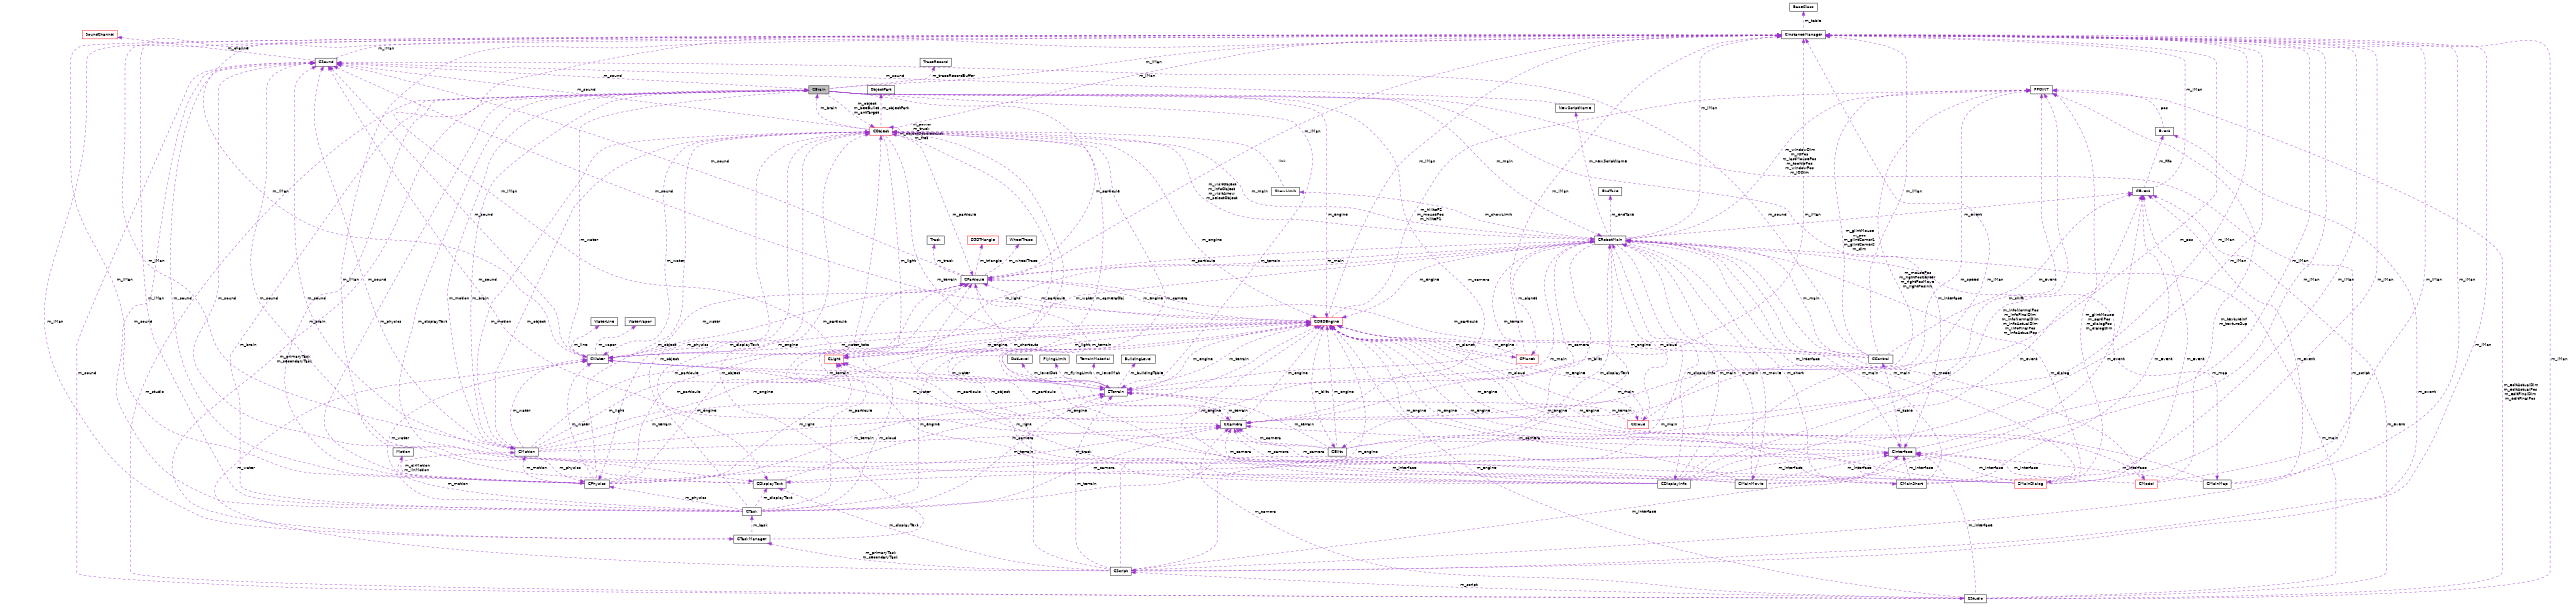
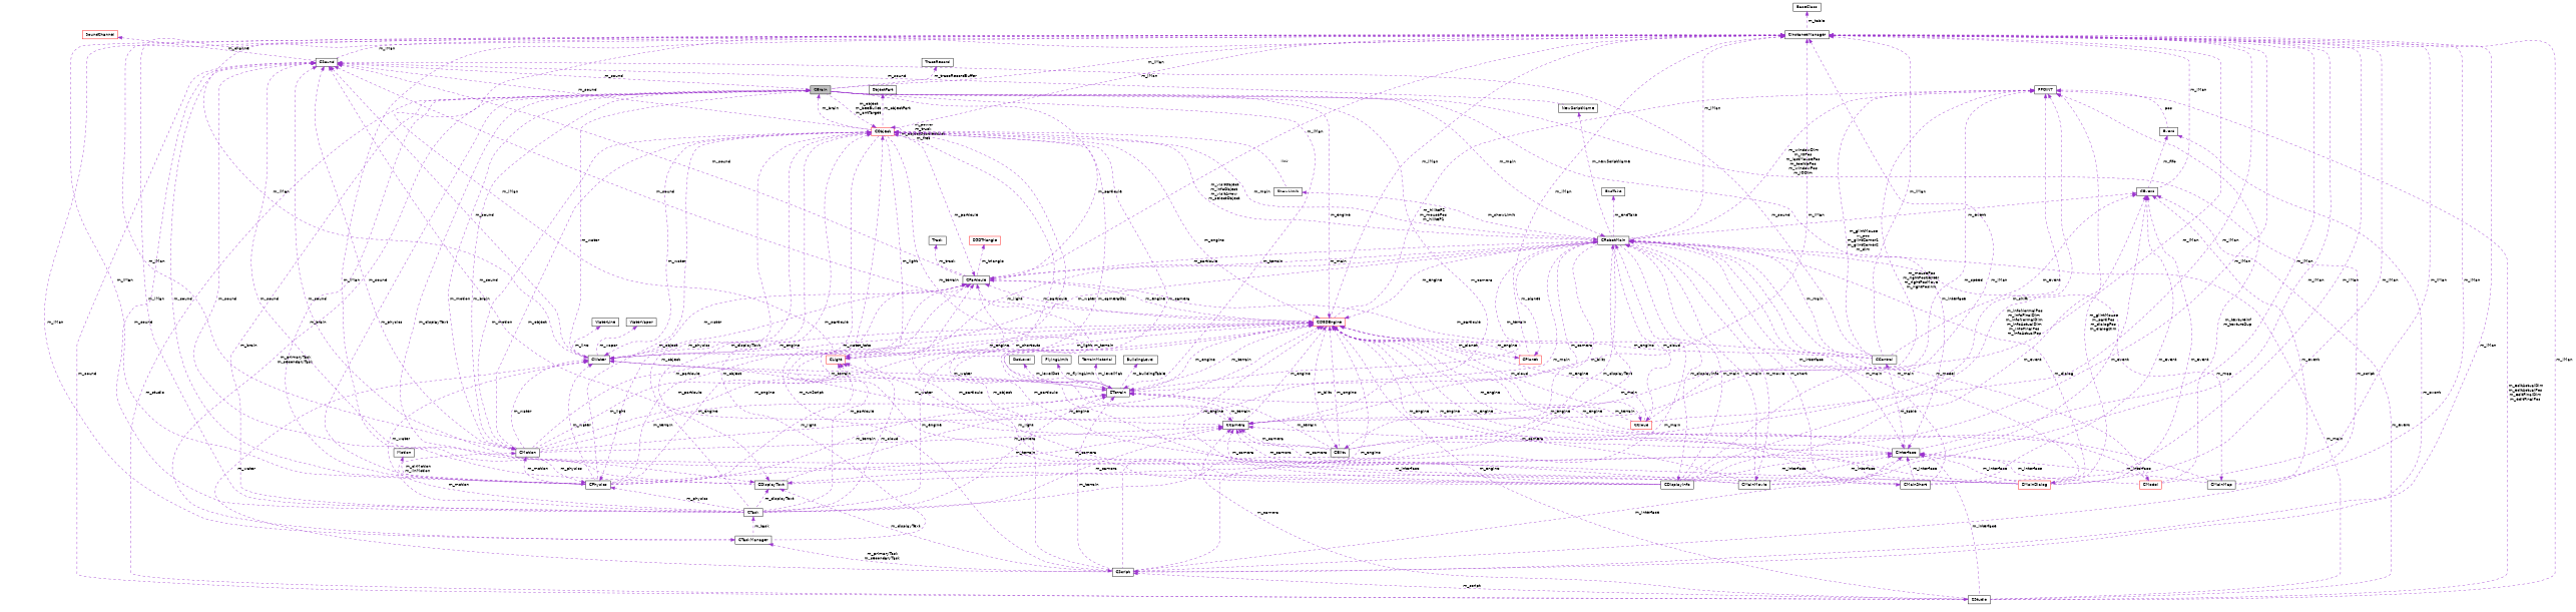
  digraph {
    node [color=black fillcolor=white fontname=Helvetica fontsize=10 shape=record style=filled]
    edge [color=darkorchid3 dir=back fontname=Helvetica fontsize=10 labelfontname=Helvetica labelfontsize=10 style=dashed]
    n1 [fillcolor=grey75 fontcolor=black height=0.2 label=CBrain width=0.4]
    n2 [color=red height=0.2 label=CObject width=0.4]
    n3 [height=0.2 label=CTask width=0.4]
    n4 [height=0.2 label=CPhysics width=0.4]
    n5 [height=0.2 label=CMotion width=0.4]
    n6 [height=0.2 label=CRobotMain width=0.4]
    n7 [height=0.2 label=CDisplayInfo width=0.4]
    n8 [height=0.2 label=CCamera width=0.4]
    n9 [height=0.2 label=CScript width=0.4]
    n10 [height=0.2 label=CTaskManager width=0.4]
    n11 [height=0.2 label=CMainShort width=0.4]
    n12 [height=0.2 label=ShowLimit width=0.4]
    n13 [height=0.2 label=CParticule width=0.4]
    n14 [height=0.2 label=CWater width=0.4]
    n15 [color=red height=0.2 label=CD8DEngine width=0.4]
    n16 [height=0.2 label=CControl width=0.4]
    n17 [color=red height=0.2 label=CMainDialog width=0.4]
    n18 [height=0.2 label=CTerrain width=0.4]
    n19 [height=0.2 label=CBlitz width=0.4]
    n20 [color=red height=0.2 label=CLight width=0.4]
    n21 [height=0.2 label=CDisplayText width=0.4]
    n22 [height=0.2 label=CInterface width=0.4]
    n23 [color=red height=0.2 label=CCloud width=0.4]
    n24 [height=0.2 label=CMainMovie width=0.4]
    n25 [color=red height=0.2 label=CModel width=0.4]
    n26 [color=red height=0.2 label=CPlanet width=0.4]
    n27 [height=0.2 label=CMainMap width=0.4]
    n28 [height=0.2 label=CStudio width=0.4]
    n29 [height=0.2 label=CInstanceManager width=0.4]
    n30 [height=0.2 label=CEvent width=0.4]
    n31 [height=0.2 label=CSound width=0.4]
    n32 [height=0.2 label=NewScriptName width=0.4]
    n33 [height=0.2 label=BaseClass width=0.4]
    n34 [height=0.2 label=TerrainMaterial width=0.4]
    n35 [height=0.2 label=BuildingLevel width=0.4]
    n36 [height=0.2 label=DotLevel width=0.4]
    n37 [height=0.2 label=FPOINT width=0.4]
    n38 [height=0.2 label=Event width=0.4]
    n39 [color=red height=0.2 label=SoundChannel width=0.4]
    n40 [height=0.2 label=EndTake width=0.4]
    n41 [height=0.2 label=Motion width=0.4]
    n42 [height=0.2 label=ObjectPart width=0.4]
    n43 [height=0.2 label=FlyingLimit width=0.4]
    n44 [height=0.2 label=WaterLine width=0.4]
    n45 [height=0.2 label=WaterVapor width=0.4]
    n46 [height=0.2 label=Track width=0.4]
    n47 [color=red height=0.2 label=D9DTriangle width=0.4]
-   n48 [height=0.2 label=WheelTrace width=0.4]
    n49 [height=0.2 label=TraceRecord width=0.4]
    n1 -> n2 [label=" m_brain"]
    n1 -> n3 [label=" m_brain"]
    n1 -> n4 [label=" m_brain"]
    n1 -> n5 [label=" m_brain"]
    n2 -> n1 [label=" m_object\nm_beeBullet\nm_antTarget"]
    n2 -> n2 [label=" m_power\nm_truck\nm_objectDeselectList\nm_fret"]
    n2 -> n3 [label=" m_object"]
    n2 -> n4 [label=" m_object"]
    n2 -> n5 [label=" m_object"]
    n2 -> n6 [label=" m_visitObject\nm_infoObject\nm_visitArrow\nm_selectObject"]
    n2 -> n7 [label=" m_toto"]
    n2 -> n8 [label=" m_cameraObj"]
    n2 -> n9 [label=" m_object"]
    n2 -> n10 [label=" m_object"]
    n2 -> n11 [label=" m_shortcuts"]
    n2 -> n12 [label=" link"]
    n3 -> n10 [label=" m_task"]
    n4 -> n1 [label=" m_physics"]
    n4 -> n2 [label=" m_physics"]
    n4 -> n3 [label=" m_physics"]
    n4 -> n5 [label=" m_physics"]
    n5 -> n1 [label=" m_motion"]
    n5 -> n2 [label=" m_motion"]
    n5 -> n3 [label=" m_motion"]
    n5 -> n4 [label=" m_motion"]
    n6 -> n1 [label=" m_main"]
    n6 -> n2 [label=" m_main"]
    n6 -> n3 [label=" m_main"]
    n6 -> n5 [label=" m_main"]
    n6 -> n7 [label=" m_main"]
    n6 -> n9 [label=" m_main"]
    n6 -> n11 [label=" m_main"]
    n6 -> n13 [label=" m_main"]
    n6 -> n16 [label=" m_main"]
    n6 -> n17 [label=" m_main"]
    n6 -> n24 [label=" m_main"]
    n6 -> n28 [label=" m_main"]
    n7 -> n6 [label=" m_displayInfo"]
    n8 -> n1 [label=" m_camera"]
    n8 -> n2 [label=" m_camera"]
    n8 -> n3 [label=" m_camera"]
-   n8 -> n4 [label=" m_track"]
+   n8 -> n4 [label=" m_camera"]
    n8 -> n5 [label=" m_camera"]
    n8 -> n6 [label=" m_camera"]
    n8 -> n7 [label=" m_camera"]
    n8 -> n17 [label=" m_camera"]
    n8 -> n19 [label=" m_camera"]
    n8 -> n22 [label=" m_camera"]
    n8 -> n24 [label=" m_camera"]
    n8 -> n28 [label=" m_camera"]
    n9 -> n1 [label=" m_script"]
+   n9 -> n2 [label=" m_runScript"]
    n9 -> n28 [label=" m_script"]
    n10 -> n1 [label=" m_primaryTask\nm_secondaryTask"]
    n10 -> n9 [label=" m_primaryTask\nm_secondaryTask"]
    n11 -> n6 [label=" m_short"]
    n12 -> n6 [label=" m_showLimit"]
    n13 -> n1 [label=" m_particule"]
    n13 -> n2 [label=" m_particule"]
    n13 -> n3 [label=" m_particule"]
    n13 -> n4 [label=" m_particule"]
    n13 -> n5 [label=" m_particule"]
    n13 -> n6 [label=" m_particule"]
    n13 -> n7 [label=" m_particule"]
    n13 -> n14 [label=" m_particule"]
    n13 -> n15 [label=" m_particule"]
    n13 -> n16 [label=" m_particule"]
    n13 -> n17 [label=" m_particule"]
    n14 -> n1 [label=" m_water"]
    n14 -> n2 [label=" m_water"]
    n14 -> n3 [label=" m_water"]
    n14 -> n4 [label=" m_water"]
    n14 -> n5 [label=" m_water"]
    n14 -> n6 [label=" m_water"]
    n14 -> n8 [label=" m_water"]
    n14 -> n9 [label=" m_water"]
    n14 -> n13 [label=" m_water"]
    n14 -> n15 [label=" m_water"]
    n14 -> n18 [label=" m_water"]
    n15 -> n1 [label=" m_engine"]
    n15 -> n2 [label=" m_engine"]
    n15 -> n3 [label=" m_engine"]
    n15 -> n4 [label=" m_engine"]
    n15 -> n5 [label=" m_engine"]
    n15 -> n6 [label=" m_engine"]
    n15 -> n7 [label=" m_engine"]
    n15 -> n8 [label=" m_engine"]
    n15 -> n9 [label=" m_engine"]
    n15 -> n11 [label=" m_engine"]
    n15 -> n13 [label=" m_engine"]
    n15 -> n14 [label=" m_engine"]
    n15 -> n16 [label=" m_engine"]
    n15 -> n17 [label=" m_engine"]
    n15 -> n18 [label=" m_engine"]
    n15 -> n19 [label=" m_engine"]
    n15 -> n20 [label=" m_engine"]
    n15 -> n21 [label=" m_engine"]
    n15 -> n22 [label=" m_engine"]
    n15 -> n23 [label=" m_engine"]
    n15 -> n24 [label=" m_engine"]
    n15 -> n25 [label=" m_engine"]
    n15 -> n26 [label=" m_engine"]
    n15 -> n27 [label=" m_engine"]
    n15 -> n28 [label=" m_engine"]
    n16 -> n22 [label=" m_table"]
    n17 -> n6 [label=" m_dialog"]
    n18 -> n1 [label=" m_terrain"]
    n18 -> n2 [label=" m_terrain"]
    n18 -> n3 [label=" m_terrain"]
    n18 -> n4 [label=" m_terrain"]
    n18 -> n5 [label=" m_terrain"]
    n18 -> n6 [label=" m_terrain"]
    n18 -> n8 [label=" m_terrain"]
    n18 -> n9 [label=" m_terrain"]
    n18 -> n13 [label=" m_terrain"]
    n18 -> n14 [label=" m_terrain"]
    n18 -> n15 [label=" m_terrain"]
    n18 -> n19 [label=" m_terrain"]
    n18 -> n23 [label=" m_terrain"]
    n19 -> n6 [label=" m_blitz"]
    n19 -> n15 [label=" m_blitz"]
    n20 -> n2 [label=" m_light"]
    n20 -> n3 [label=" m_cloud"]
    n20 -> n4 [label=" m_light"]
    n20 -> n5 [label=" m_light"]
    n20 -> n6 [label=" m_light"]
    n20 -> n7 [label=" m_light"]
    n20 -> n15 [label=" m_light"]
    n21 -> n1 [label=" m_displayText"]
    n21 -> n2 [label=" m_displayText"]
    n21 -> n3 [label=" m_displayText"]
    n21 -> n6 [label=" m_displayText"]
    n21 -> n9 [label=" m_displayText"]
    n22 -> n1 [label=" m_interface"]
    n22 -> n6 [label=" m_interface"]
    n22 -> n7 [label=" m_interface"]
    n22 -> n9 [label=" m_interface"]
    n22 -> n11 [label=" m_interface"]
    n22 -> n17 [label=" m_interface"]
    n22 -> n21 [label=" m_interface"]
    n22 -> n24 [label=" m_interface"]
    n22 -> n25 [label=" m_interface"]
    n22 -> n27 [label=" m_interface"]
    n22 -> n28 [label=" m_interface"]
    n23 -> n6 [label=" m_cloud"]
    n23 -> n15 [label=" m_cloud"]
    n24 -> n6 [label=" m_movie"]
    n25 -> n6 [label=" m_model"]
    n26 -> n6 [label=" m_planet"]
    n26 -> n15 [label=" m_planet"]
    n27 -> n6 [label=" m_map"]
    n28 -> n1 [label=" m_studio"]
    n29 -> n1 [label=" m_iMan"]
    n29 -> n2 [label=" m_iMan"]
    n29 -> n3 [label=" m_iMan"]
    n29 -> n4 [label=" m_iMan"]
    n29 -> n5 [label=" m_iMan"]
    n29 -> n6 [label=" m_iMan"]
    n29 -> n7 [label=" m_iMan"]
-   n29 -> n8 [label=" m_pos"]
+   n29 -> n8 [label=" m_iMan"]
    n29 -> n9 [label=" m_iMan"]
    n29 -> n10 [label=" m_iMan"]
    n29 -> n11 [label=" m_iMan"]
    n29 -> n13 [label=" m_iMan"]
    n29 -> n14 [label=" m_iMan"]
    n29 -> n15 [label=" m_iMan"]
    n29 -> n16 [label=" m_iMan"]
    n29 -> n17 [label=" m_iMan"]
    n29 -> n18 [label=" m_iMan"]
    n29 -> n19 [label=" m_iMan"]
    n29 -> n20 [label=" m_iMan"]
    n29 -> n21 [label=" m_iMan"]
    n29 -> n22 [label=" m_iMan"]
    n29 -> n23 [label=" m_iMan"]
    n29 -> n24 [label=" m_iMan"]
    n29 -> n25 [label=" m_iMan"]
    n29 -> n26 [label=" m_iMan"]
    n29 -> n27 [label=" m_iMan"]
    n29 -> n28 [label=" m_iMan"]
    n29 -> n30 [label=" m_iMan"]
    n29 -> n31 [label=" m_iMan"]
    n30 -> n6 [label=" m_event"]
    n30 -> n7 [label=" m_event"]
    n30 -> n11 [label=" m_event"]
    n30 -> n16 [label=" m_event"]
    n30 -> n17 [label=" m_event"]
    n30 -> n24 [label=" m_event"]
    n30 -> n27 [label=" m_event"]
    n30 -> n28 [label=" m_event"]
    n31 -> n1 [label=" m_sound"]
    n31 -> n2 [label=" m_sound"]
    n31 -> n3 [label=" m_sound"]
    n31 -> n4 [label=" m_sound"]
    n31 -> n5 [label=" m_sound"]
    n31 -> n13 [label=" m_sound"]
    n31 -> n14 [label=" m_sound"]
    n31 -> n15 [label=" m_sound"]
    n31 -> n16 [label=" m_sound"]
    n31 -> n17 [label=" m_sound"]
    n31 -> n19 [label=" m_sound"]
    n31 -> n21 [label=" m_sound"]
    n31 -> n24 [label=" m_sound"]
    n31 -> n28 [label=" m_sound"]
    n31 -> n32 [label=" m_sound"]
    n32 -> n6 [label=" m_newScriptName"]
    n33 -> n29 [label=" m_table"]
    n34 -> n18 [label=" m_levelMat"]
    n35 -> n18 [label=" m_buildingTable"]
    n36 -> n18 [label=" m_levelDot"]
    n37 -> n6 [label=" m_windowDim\nm_IOPos\nm_lastMousePos\nm_tooltipPos\nm_windowPos\nm_IODim"]
    n37 -> n7 [label=" m_infoNormalPos\nm_infoFinalDim\nm_infoNormalDim\nm_infoActualDim\nm_infoFinalPos\nm_infoActualPos"]
    n37 -> n8 [label=" m_mousePos\nm_rightPosCenter\nm_rightPosMove\nm_rightPosInit"]
    n37 -> n15 [label=" m_hiliteP2\nm_mousePos\nm_hiliteP1"]
    n37 -> n16 [label=" m_glintMouse\nm_pos\nm_glintCorner1\nm_glintCorner2\nm_dim"]
    n37 -> n17 [label=" m_glintMouse\nm_partiPos\nm_dialogPos\nm_dialogDim"]
    n37 -> n19 [label=" m_shift"]
    n37 -> n23 [label=" m_speed"]
    n37 -> n25 [label=" m_textureInf\nm_textureSup"]
    n37 -> n28 [label=" m_editActualDim\nm_editActualPos\nm_editFinalDim\nm_editFinalPos"]
    n37 -> n38 [label=" pos"]
    n38 -> n9 [label=" m_event"]
    n38 -> n30 [label=" m_fifo"]
    n39 -> n31 [label=" m_channel"]
    n40 -> n6 [label=" m_endTake"]
    n41 -> n4 [label=" m_cirMotion\nm_linMotion"]
    n42 -> n2 [label=" m_objectPart"]
    n43 -> n18 [label=" m_flyingLimit"]
    n44 -> n14 [label=" m_line"]
    n45 -> n14 [label=" m_vapor"]
    n46 -> n13 [label=" m_track"]
    n47 -> n13 [label=" m_triangle"]
-   n48 -> n13 [label=" m_wheelTrace"]
    n49 -> n1 [label=" m_traceRecordBuffer"]
  }
